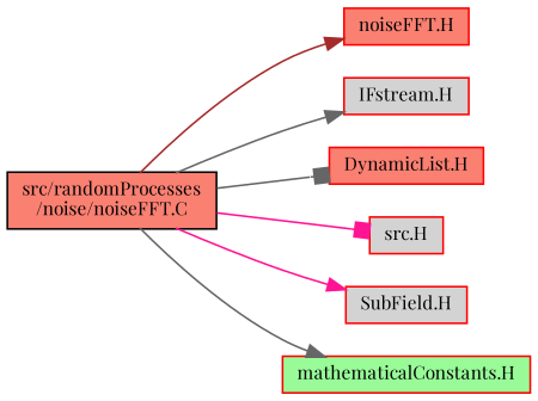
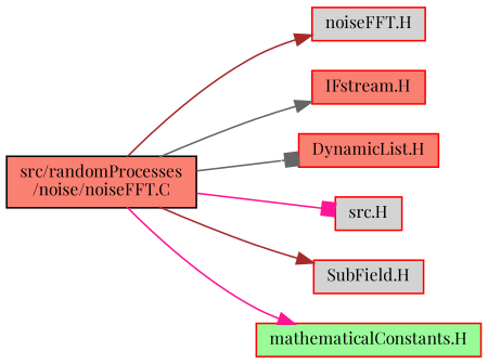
  digraph {
    fontname="Playfair Display"
    rankdir=LR
    node [color=red fillcolor=salmon fontname="Playfair Display" fontsize=10 shape=record style=filled]
    edge [arrowhead=normal color=brown fontname="Playfair Display" fontsize=10 labelfontname=FreeSans labelfontsize=10 style=solid]
    n1 [color=black fontcolor=black height=0.2 label="src/randomProcesses\l/noise/noiseFFT.C" width=0.4]
-   n2 [height=0.2 label="noiseFFT.H" width=0.4]
-   n3 [fillcolor=lightgrey height=0.2 label="IFstream.H" width=0.4]
+   n2 [fillcolor=lightgrey height=0.2 label="noiseFFT.H" width=0.4]
+   n3 [height=0.2 label="IFstream.H" width=0.4]
    n4 [height=0.2 label="DynamicList.H" width=0.4]
    n5 [fillcolor=lightgrey height=0.2 label="src.H" width=0.4]
    n6 [fillcolor=lightgrey height=0.2 label="SubField.H" width=0.4]
    n7 [fillcolor=palegreen height=0.2 label="mathematicalConstants.H" width=0.4]
    n1 -> n2
    n1 -> n3 [color=gray40]
    n1 -> n4 [arrowhead=box color=gray40]
    n1 -> n5 [arrowhead=box color=deeppink]
-   n1 -> n6 [color=deeppink]
-   n1 -> n7 [color=gray40]
+   n1 -> n6
+   n1 -> n7 [color=deeppink]
  }
